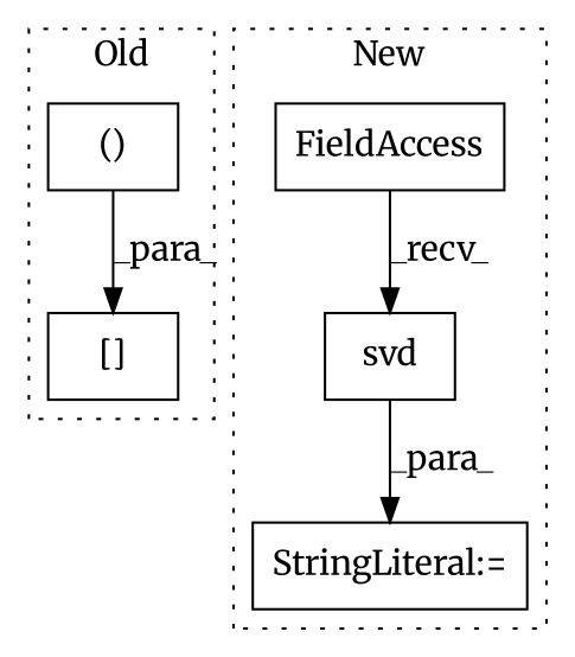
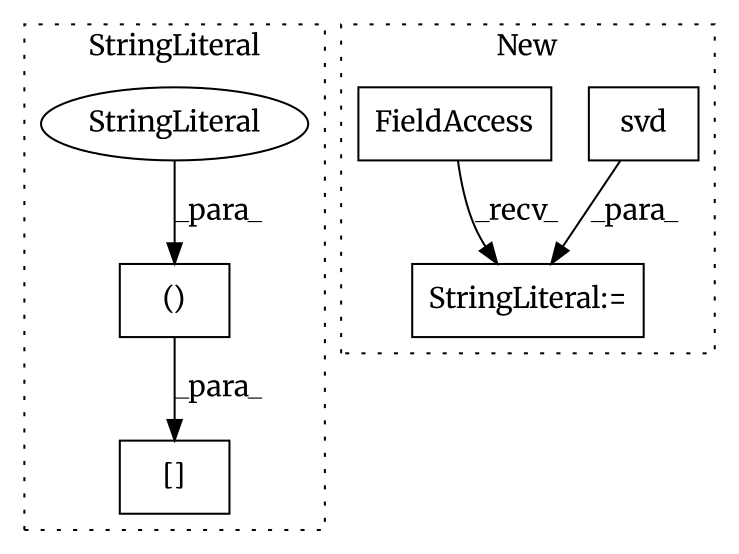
  digraph {
    fontname=Merriweather
    node [fontname=Merriweather shape=box]
    edge [fontname=Merriweather]
    n1 [a=106 l=30 label="()" s=3136]
    n2 [a=2 l="10,2" label="[]" s="3126,3166"]
+   n3 [a=45 l=16 label=StringLiteral s=3150 shape=ellipse]
    n4 [a=32 l="4,1" label=svd s="3053,3060"]
    n5 [a=22 l=5 label=FieldAccess s=3040]
    n6 [a=7 l=2 label="StringLiteral:=" s=3038]
    subgraph cluster_1 {
-     label=Old
+     label=StringLiteral
      style=dotted
      n1
      n2
+     n3
    }
    subgraph cluster_2 {
      label=New
      style=dotted
      n4
      n5
      n6
    }
    n1 -> n2 [label=_para_]
+   n3 -> n1 [label=_para_]
    n4 -> n6 [label=_para_]
-   n5 -> n4 [label=_recv_]
+   n5 -> n6 [label=_recv_]
  }
